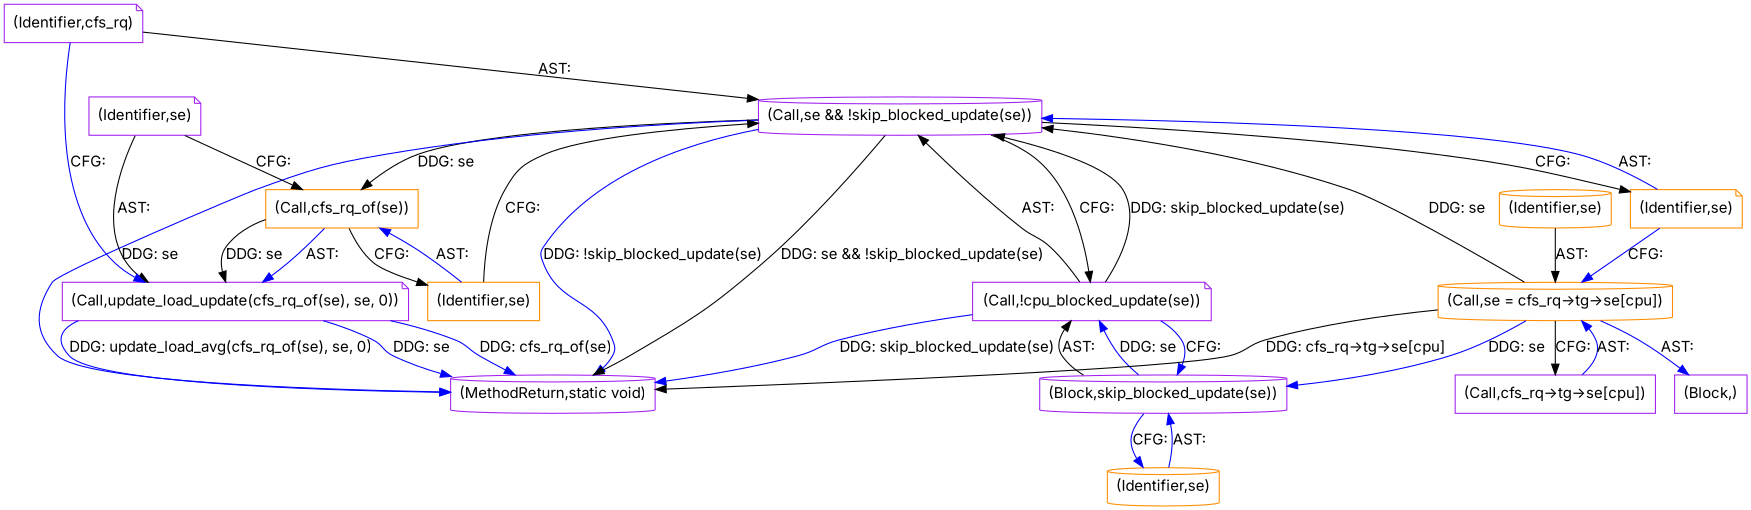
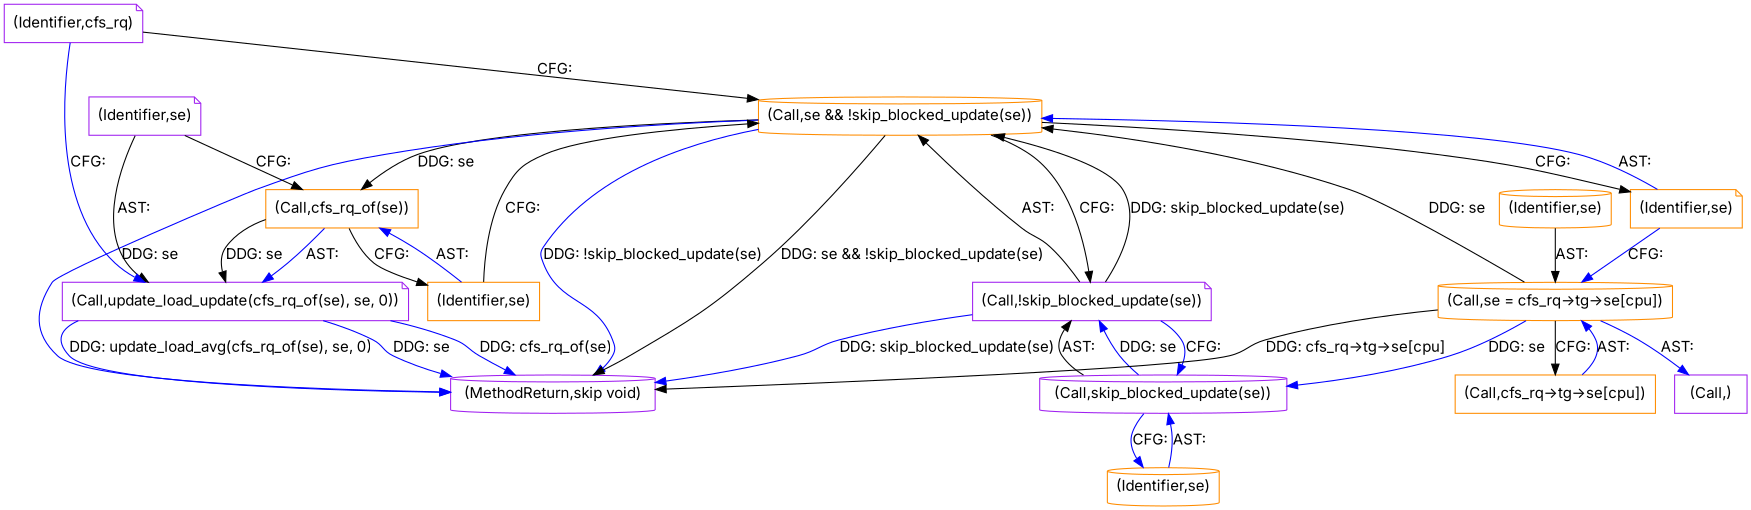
  digraph {
    fontname=Inter
    node [color=darkorange fontname=Inter shape=cylinder]
    edge [color=blue fontname=Inter]
-   n1 [color=purple label="(Call,se && !skip_blocked_update(se))"]
-   n2 [color=purple label="(Call,!cpu_blocked_update(se))" shape=note]
+   n1 [label="(Call,se && !skip_blocked_update(se))"]
+   n2 [color=purple label="(Call,!skip_blocked_update(se))" shape=note]
    n3 [label="(Call,cfs_rq_of(se))" shape=box]
    n4 [label="(Identifier,se)" shape=note]
-   n5 [color=purple label="(MethodReturn,static void)"]
-   n6 [color=purple label="(Block,skip_blocked_update(se))"]
+   n5 [color=purple label="(MethodReturn,skip void)"]
+   n6 [color=purple label="(Call,skip_blocked_update(se))"]
    n7 [color=purple label="(Call,update_load_update(cfs_rq_of(se), se, 0))" shape=note]
    n8 [label="(Identifier,se)" shape=box]
    n9 [label="(Call,se = cfs_rq->tg->se[cpu])"]
-   n10 [color=purple label="(Call,cfs_rq->tg->se[cpu])" shape=box]
-   n11 [color=purple label="(Block,)" shape=box]
+   n10 [label="(Call,cfs_rq->tg->se[cpu])" shape=box]
+   n11 [color=purple label="(Call,)" shape=box]
    n12 [label="(Identifier,se)"]
    n13 [color=purple label="(Identifier,se)" shape=note]
    n14 [color=purple label="(Identifier,cfs_rq)" shape=note]
    n15 [label="(Identifier,se)"]
    n1 -> n2 [color=black label="CFG: "]
    n1 -> n3 [color=black label="DDG: se"]
    n1 -> n4 [color=black label="CFG: "]
    n1 -> n5 [label="DDG: se"]
    n1 -> n5 [label="DDG: !skip_blocked_update(se)"]
    n1 -> n5 [color=black label="DDG: se && !skip_blocked_update(se)"]
    n2 -> n1 [color=black label="AST: "]
    n2 -> n1 [color=black label="DDG: skip_blocked_update(se)"]
    n2 -> n5 [label="DDG: skip_blocked_update(se)"]
    n2 -> n6 [label="CFG: "]
    n3 -> n7 [label="AST: "]
    n3 -> n7 [color=black label="DDG: se"]
    n3 -> n8 [color=black label="CFG: "]
    n4 -> n1 [label="AST: "]
    n4 -> n9 [label="CFG: "]
    n6 -> n2 [color=black label="AST: "]
    n6 -> n2 [label="DDG: se"]
    n6 -> n12 [label="CFG: "]
    n7 -> n5 [label="DDG: cfs_rq_of(se)"]
    n7 -> n5 [label="DDG: update_load_avg(cfs_rq_of(se), se, 0)"]
    n7 -> n5 [label="DDG: se"]
    n8 -> n1 [color=black label="CFG: "]
    n8 -> n3 [label="AST: "]
    n9 -> n1 [color=black label="DDG: se"]
    n9 -> n5 [color=black label="DDG: cfs_rq->tg->se[cpu]"]
    n9 -> n6 [label="DDG: se"]
    n9 -> n10 [color=black label="CFG: "]
    n9 -> n11 [label="AST: "]
    n10 -> n9 [label="AST: "]
    n12 -> n6 [label="AST: "]
    n13 -> n3 [color=black label="CFG: "]
    n13 -> n7 [color=black label="AST: "]
-   n14 -> n1 [color=black label="AST: "]
+   n14 -> n1 [color=black label="CFG: "]
    n14 -> n7 [label="CFG: "]
    n15 -> n9 [color=black label="AST: "]
  }
